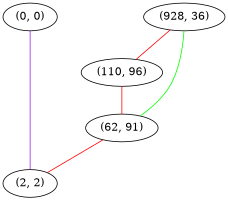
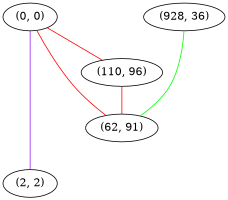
  graph {
    edge [color=red weight=1]
    "(0, 0)"
    "(2, 2)"
    n3 [label="(928, 36)"]
    "(110, 96)"
    n5 [label="(62, 91)"]
    "(0, 0)" -- "(2, 2)" [color=purple weight=4]
-   n3 -- "(110, 96)"
+   "(0, 0)" -- "(110, 96)"
    n3 -- n5 [color=green weight=2]
    "(110, 96)" -- n5
-   n5 -- "(2, 2)"
+   n5 -- "(0, 0)"
  }
